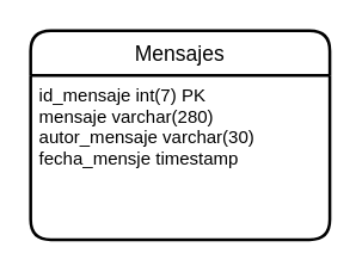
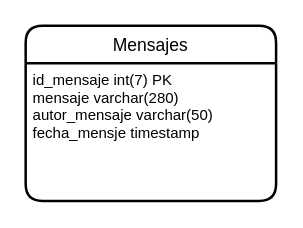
  <mxCell id="0" />
  <mxCell id="1" parent="0" />
  <mxCell id="2" value="Mensajes" style="swimlane;childLayout=stackLayout;horizontal=1;startSize=30;horizontalStack=0;rounded=1;fontSize=14;fontStyle=0;strokeWidth=2;resizeParent=0;resizeLast=1;shadow=0;dashed=0;align=center;" vertex="1" parent="1"><mxGeometry x="20" y="20" width="200" height="140" as="geometry" /></mxCell>
- <mxCell id="3" value="id_mensaje int(7) PK&#10;mensaje varchar(280)&#10;autor_mensaje varchar(30)&#10;fecha_mensje timestamp" style="align=left;strokeColor=none;fillColor=none;spacingLeft=4;fontSize=12;verticalAlign=top;resizable=0;rotatable=0;part=1;" vertex="1" parent="2"><mxGeometry y="30" width="200" height="110" as="geometry" /></mxCell>
+ <mxCell id="3" value="id_mensaje int(7) PK&#10;mensaje varchar(280)&#10;autor_mensaje varchar(50)&#10;fecha_mensje timestamp" style="align=left;strokeColor=none;fillColor=none;spacingLeft=4;fontSize=12;verticalAlign=top;resizable=0;rotatable=0;part=1;" vertex="1" parent="2"><mxGeometry y="30" width="200" height="110" as="geometry" /></mxCell>
